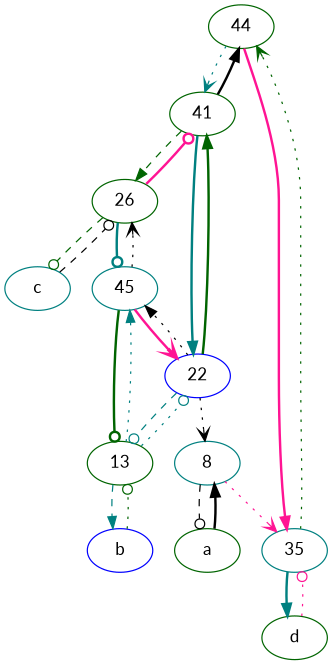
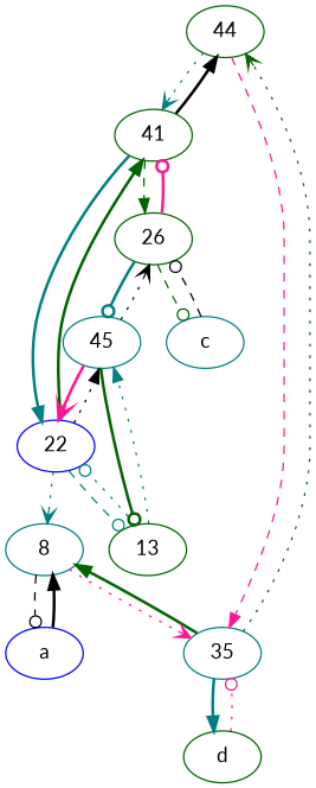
  digraph {
    fontname=Lato
    node [color=darkgreen fontname=Lato]
    edge [arrowhead=normal color=teal fontname=Lato style=dotted]
    44
    41
    35 [color=teal]
    22 [color=blue]
    26
    8 [color=teal]
    d
-   a
+   a [color=blue]
    n9 [label=13]
    45 [color=teal]
-   b [color=blue]
    c [color=teal]
    44 -> 41 [arrowhead=vee]
-   44 -> 35 [color=deeppink style=bold]
+   44 -> 35 [color=deeppink style=dashed]
    41 -> 44 [color=black style=bold]
    41 -> 22 [style=bold]
    41 -> 26 [color=darkgreen style=dashed]
    35 -> 44 [arrowhead=vee color=darkgreen]
+   35 -> 8 [color=darkgreen style=bold]
    35 -> d [style=bold]
    22 -> 41 [color=darkgreen style=bold]
-   22 -> 8 [arrowhead=vee color=black]
+   22 -> 8 [arrowhead=vee]
    22 -> n9 [arrowhead=odot style=dashed]
    22 -> 45 [color=black]
    26 -> 41 [arrowhead=odot color=deeppink style=bold]
    26 -> 45 [arrowhead=odot style=bold]
    26 -> c [arrowhead=odot color=darkgreen style=dashed]
    8 -> 35 [arrowhead=vee color=deeppink]
    8 -> a [arrowhead=odot color=black style=dashed]
    d -> 35 [arrowhead=odot color=deeppink]
    a -> 8 [color=black style=bold]
    n9 -> 22 [arrowhead=odot]
    n9 -> 45
-   n9 -> b [style=dashed]
    45 -> 22 [arrowhead=vee color=deeppink style=bold]
    45 -> 26 [arrowhead=vee color=black]
    45 -> n9 [arrowhead=odot color=darkgreen style=bold]
-   b -> n9 [arrowhead=odot color=darkgreen]
    c -> 26 [arrowhead=odot color=black style=dashed]
  }
